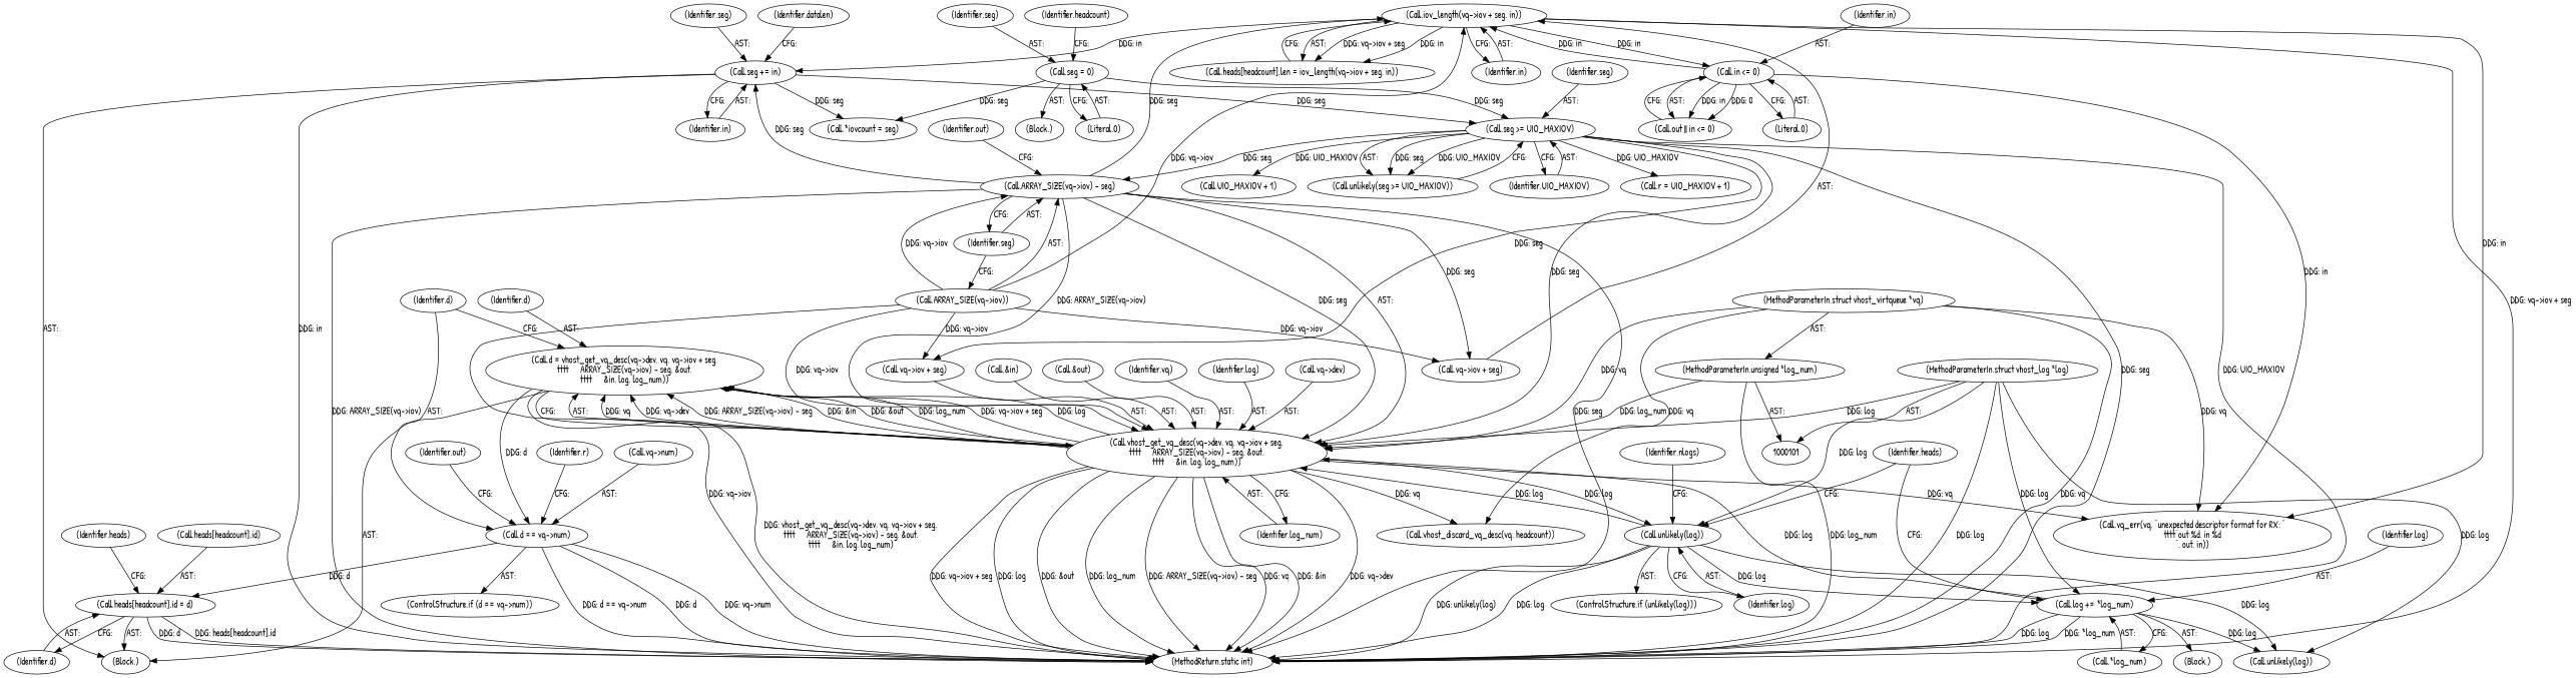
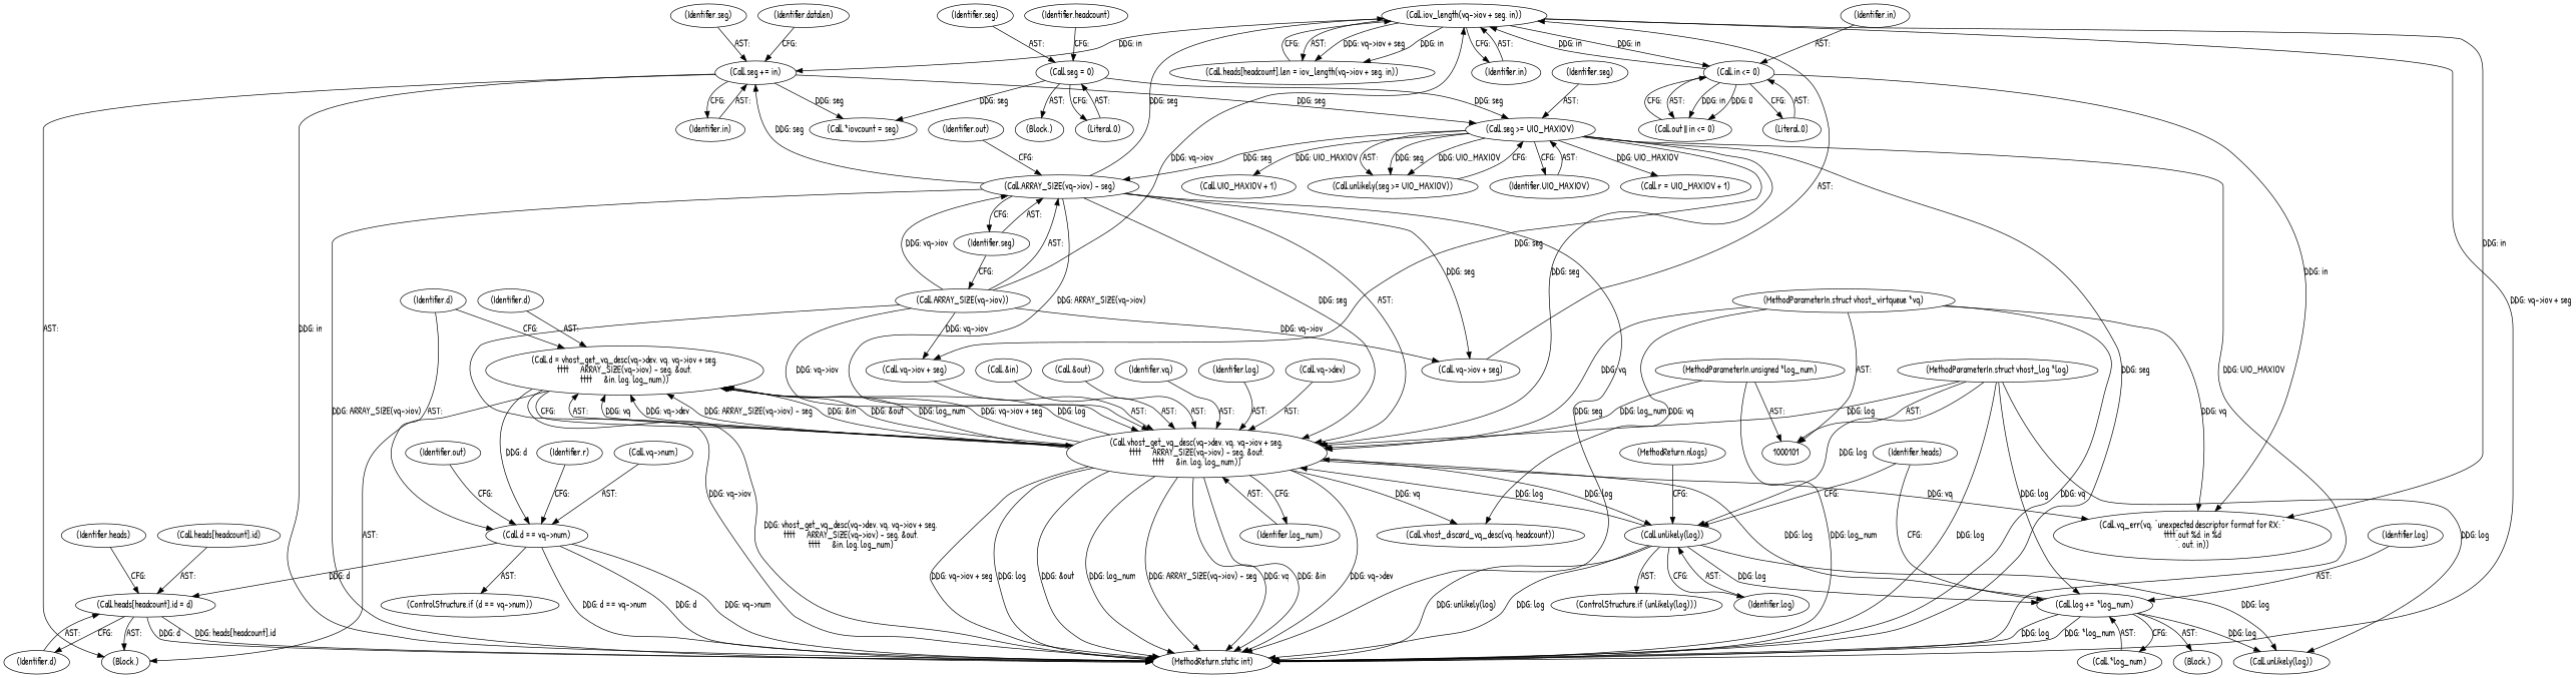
  digraph {
    fontname="Patrick Hand"
    node [fontname="Patrick Hand"]
    edge [fontname="Patrick Hand"]
    n1 [label="(Call,heads[headcount].id = d)"]
    n2 [label="(Block,)"]
    n3 [label="(Identifier,d)"]
    n4 [label="(MethodReturn,static int)"]
    n5 [label="(Call,d == vq->num)"]
    n6 [label="(ControlStructure,if (d == vq->num))"]
    n7 [label="(Call,vq->num)"]
    n8 [label="(Call,d = vhost_get_vq_desc(vq->dev, vq, vq->iov + seg,\n\t\t\t\t      ARRAY_SIZE(vq->iov) - seg, &out,\n\t\t\t\t      &in, log, log_num))"]
    n9 [label="(Call,vhost_get_vq_desc(vq->dev, vq, vq->iov + seg,\n\t\t\t\t      ARRAY_SIZE(vq->iov) - seg, &out,\n\t\t\t\t      &in, log, log_num))"]
    n10 [label="(Call,unlikely(log))"]
    n11 [label="(Identifier,log_num)"]
    n12 [label="(Call,vq_err(vq, \"unexpected descriptor format for RX: \"\n\t\t\t\t\"out %d, in %d\n\", out, in))"]
    n13 [label="(Call,vhost_discard_vq_desc(vq, headcount))"]
    n14 [label="(Call,log += *log_num)"]
    n15 [label="(ControlStructure,if (unlikely(log)))"]
    n16 [label="(Identifier,log)"]
    n17 [label="(Call,unlikely(log))"]
    n18 [label="(MethodParameterIn,struct vhost_virtqueue *vq)"]
    1000101
    n20 [label="(Call,ARRAY_SIZE(vq->iov))"]
    n21 [label="(Call,iov_length(vq->iov + seg, in))"]
    n22 [label="(Call,ARRAY_SIZE(vq->iov) - seg)"]
    n23 [label="(Call,vq->iov + seg)"]
    n24 [label="(Call,vq->iov + seg)"]
    n25 [label="(Call,seg += in)"]
    n26 [label="(Call,in <= 0)"]
    n27 [label="(Identifier,in)"]
    n28 [label="(Call,heads[headcount].len = iov_length(vq->iov + seg, in))"]
    n29 [label="(Identifier,seg)"]
    n30 [label="(Call,seg >= UIO_MAXIOV)"]
    n31 [label="(Call,UIO_MAXIOV + 1)"]
    n32 [label="(Call,unlikely(seg >= UIO_MAXIOV))"]
    n33 [label="(Identifier,UIO_MAXIOV)"]
    n34 [label="(Call,r = UIO_MAXIOV + 1)"]
    n35 [label="(Call,seg = 0)"]
    n36 [label="(Call,*iovcount = seg)"]
    n37 [label="(Literal,0)"]
    n38 [label="(Block,)"]
    n39 [label="(Identifier,in)"]
    n40 [label="(Literal,0)"]
    n41 [label="(Call,out || in <= 0)"]
    n42 [label="(Call,*log_num)"]
    n43 [label="(Block,)"]
    n44 [label="(MethodParameterIn,struct vhost_log *log)"]
    n45 [label="(MethodParameterIn,unsigned *log_num)"]
    n46 [label="(Identifier,seg)"]
    n47 [label="(Call,&in)"]
    n48 [label="(Identifier,heads)"]
    n49 [label="(Identifier,out)"]
    n50 [label="(Identifier,in)"]
    n51 [label="(Identifier,d)"]
    n52 [label="(Identifier,heads)"]
    n53 [label="(Identifier,out)"]
    n54 [label="(Identifier,r)"]
-   n55 [label="(Identifier,nlogs)"]
+   n55 [label="(MethodReturn,nlogs)"]
    n56 [label="(Call,heads[headcount].id)"]
    n57 [label="(Call,&out)"]
    n58 [label="(Identifier,d)"]
    n59 [label="(Identifier,vq)"]
    n60 [label="(Identifier,seg)"]
    n61 [label="(Identifier,log)"]
    n62 [label="(Identifier,headcount)"]
    n63 [label="(Identifier,log)"]
    n64 [label="(Identifier,datalen)"]
    n65 [label="(Call,vq->dev)"]
    n66 [label="(Identifier,seg)"]
    n1 -> n2 [label="AST: "]
    n1 -> n3 [label="CFG: "]
    n1 -> n4 [label="DDG: d"]
    n1 -> n4 [label="DDG: heads[headcount].id"]
    n3 -> n1 [label="AST: "]
    n5 -> n1 [label="DDG: d"]
    n5 -> n4 [label="DDG: d"]
    n5 -> n4 [label="DDG: vq->num"]
    n5 -> n4 [label="DDG: d == vq->num"]
    n5 -> n6 [label="AST: "]
    n7 -> n5 [label="AST: "]
    n8 -> n2 [label="AST: "]
    n8 -> n4 [label="DDG: vhost_get_vq_desc(vq->dev, vq, vq->iov + seg,\n\t\t\t\t      ARRAY_SIZE(vq->iov) - seg, &out,\n\t\t\t\t      &in, log, log_num)"]
    n8 -> n5 [label="DDG: d"]
    n8 -> n9 [label="CFG: "]
    n9 -> n4 [label="DDG: log"]
    n9 -> n4 [label="DDG: &out"]
    n9 -> n4 [label="DDG: log_num"]
    n9 -> n4 [label="DDG: vq"]
    n9 -> n4 [label="DDG: &in"]
    n9 -> n4 [label="DDG: ARRAY_SIZE(vq->iov) - seg"]
    n9 -> n4 [label="DDG: vq->dev"]
    n9 -> n4 [label="DDG: vq->iov + seg"]
    n9 -> n8 [label="AST: "]
    n9 -> n8 [label="DDG: vq"]
    n9 -> n8 [label="DDG: vq->dev"]
    n9 -> n8 [label="DDG: ARRAY_SIZE(vq->iov) - seg"]
    n9 -> n8 [label="DDG: &in"]
    n9 -> n8 [label="DDG: &out"]
    n9 -> n8 [label="DDG: log_num"]
    n9 -> n8 [label="DDG: vq->iov + seg"]
    n9 -> n8 [label="DDG: log"]
    n9 -> n10 [label="DDG: log"]
    n9 -> n11 [label="CFG: "]
    n9 -> n12 [label="DDG: vq"]
    n9 -> n13 [label="DDG: vq"]
    n10 -> n4 [label="DDG: unlikely(log)"]
    n10 -> n4 [label="DDG: log"]
    n10 -> n9 [label="DDG: log"]
    n10 -> n14 [label="DDG: log"]
    n10 -> n15 [label="AST: "]
    n10 -> n16 [label="CFG: "]
    n10 -> n17 [label="DDG: log"]
    n11 -> n9 [label="AST: "]
    n14 -> n4 [label="DDG: *log_num"]
    n14 -> n4 [label="DDG: log"]
    n14 -> n9 [label="DDG: log"]
    n14 -> n17 [label="DDG: log"]
    n14 -> n42 [label="CFG: "]
    n14 -> n43 [label="AST: "]
    n16 -> n10 [label="AST: "]
    n18 -> n4 [label="DDG: vq"]
    n18 -> n9 [label="DDG: vq"]
    n18 -> n12 [label="DDG: vq"]
    n18 -> n13 [label="DDG: vq"]
-   n18 -> n45 [label="AST: "]
+   n18 -> 1000101 [label="AST: "]
    n20 -> n4 [label="DDG: vq->iov"]
    n20 -> n9 [label="DDG: vq->iov"]
    n20 -> n21 [label="DDG: vq->iov"]
    n20 -> n22 [label="AST: "]
    n20 -> n22 [label="DDG: vq->iov"]
    n20 -> n23 [label="DDG: vq->iov"]
    n20 -> n24 [label="DDG: vq->iov"]
    n21 -> n4 [label="DDG: vq->iov + seg"]
    n21 -> n12 [label="DDG: in"]
    n21 -> n25 [label="DDG: in"]
    n21 -> n26 [label="DDG: in"]
    n21 -> n27 [label="CFG: "]
    n21 -> n28 [label="AST: "]
    n21 -> n28 [label="DDG: vq->iov + seg"]
    n21 -> n28 [label="DDG: in"]
    n22 -> n4 [label="DDG: ARRAY_SIZE(vq->iov)"]
    n22 -> n4 [label="DDG: seg"]
    n22 -> n9 [label="AST: "]
    n22 -> n9 [label="DDG: ARRAY_SIZE(vq->iov)"]
    n22 -> n9 [label="DDG: seg"]
    n22 -> n21 [label="DDG: seg"]
    n22 -> n23 [label="DDG: seg"]
    n22 -> n25 [label="DDG: seg"]
    n22 -> n29 [label="CFG: "]
    n23 -> n21 [label="AST: "]
    n24 -> n9 [label="AST: "]
    n25 -> n2 [label="AST: "]
    n25 -> n4 [label="DDG: in"]
    n25 -> n30 [label="DDG: seg"]
    n25 -> n36 [label="DDG: seg"]
    n25 -> n39 [label="CFG: "]
    n26 -> n12 [label="DDG: in"]
    n26 -> n21 [label="DDG: in"]
    n26 -> n40 [label="CFG: "]
    n26 -> n41 [label="AST: "]
    n26 -> n41 [label="DDG: in"]
    n26 -> n41 [label="DDG: 0"]
    n27 -> n21 [label="AST: "]
    n28 -> n21 [label="CFG: "]
    n29 -> n20 [label="CFG: "]
    n29 -> n22 [label="AST: "]
    n30 -> n4 [label="DDG: UIO_MAXIOV"]
    n30 -> n4 [label="DDG: seg"]
    n30 -> n9 [label="DDG: seg"]
    n30 -> n22 [label="DDG: seg"]
    n30 -> n24 [label="DDG: seg"]
    n30 -> n31 [label="DDG: UIO_MAXIOV"]
    n30 -> n32 [label="AST: "]
    n30 -> n32 [label="DDG: seg"]
    n30 -> n32 [label="DDG: UIO_MAXIOV"]
    n30 -> n33 [label="CFG: "]
    n30 -> n34 [label="DDG: UIO_MAXIOV"]
    n32 -> n30 [label="CFG: "]
    n33 -> n30 [label="AST: "]
    n35 -> n30 [label="DDG: seg"]
    n35 -> n36 [label="DDG: seg"]
    n35 -> n37 [label="CFG: "]
    n35 -> n38 [label="AST: "]
    n37 -> n35 [label="AST: "]
    n39 -> n25 [label="AST: "]
    n40 -> n26 [label="AST: "]
    n41 -> n26 [label="CFG: "]
    n42 -> n14 [label="AST: "]
    n44 -> n4 [label="DDG: log"]
    n44 -> n9 [label="DDG: log"]
    n44 -> n10 [label="DDG: log"]
    n44 -> n14 [label="DDG: log"]
    n44 -> n17 [label="DDG: log"]
    n44 -> 1000101 [label="AST: "]
    n45 -> n4 [label="DDG: log_num"]
    n45 -> n9 [label="DDG: log_num"]
    n45 -> 1000101 [label="AST: "]
    n46 -> n25 [label="AST: "]
    n47 -> n9 [label="AST: "]
    n48 -> n1 [label="CFG: "]
    n49 -> n5 [label="CFG: "]
    n50 -> n26 [label="AST: "]
    n51 -> n5 [label="AST: "]
    n51 -> n8 [label="CFG: "]
    n52 -> n10 [label="CFG: "]
    n52 -> n14 [label="CFG: "]
    n53 -> n22 [label="CFG: "]
    n54 -> n5 [label="CFG: "]
    n55 -> n10 [label="CFG: "]
    n56 -> n1 [label="AST: "]
    n57 -> n9 [label="AST: "]
    n58 -> n8 [label="AST: "]
    n59 -> n9 [label="AST: "]
    n60 -> n35 [label="AST: "]
    n61 -> n14 [label="AST: "]
    n62 -> n35 [label="CFG: "]
    n63 -> n9 [label="AST: "]
    n64 -> n25 [label="CFG: "]
    n65 -> n9 [label="AST: "]
    n66 -> n30 [label="AST: "]
  }
